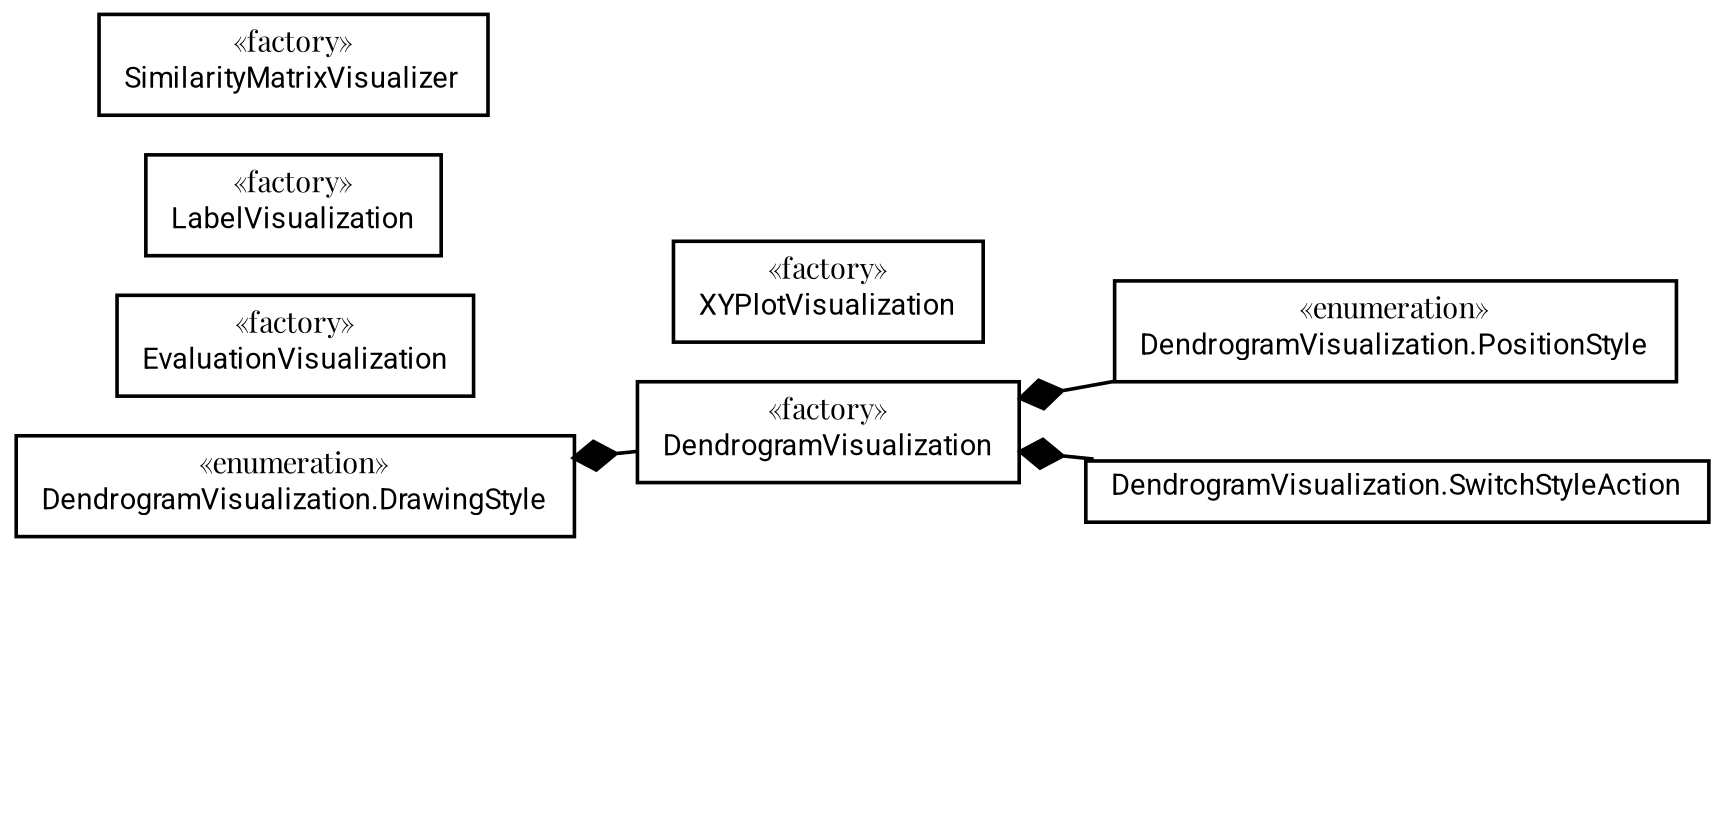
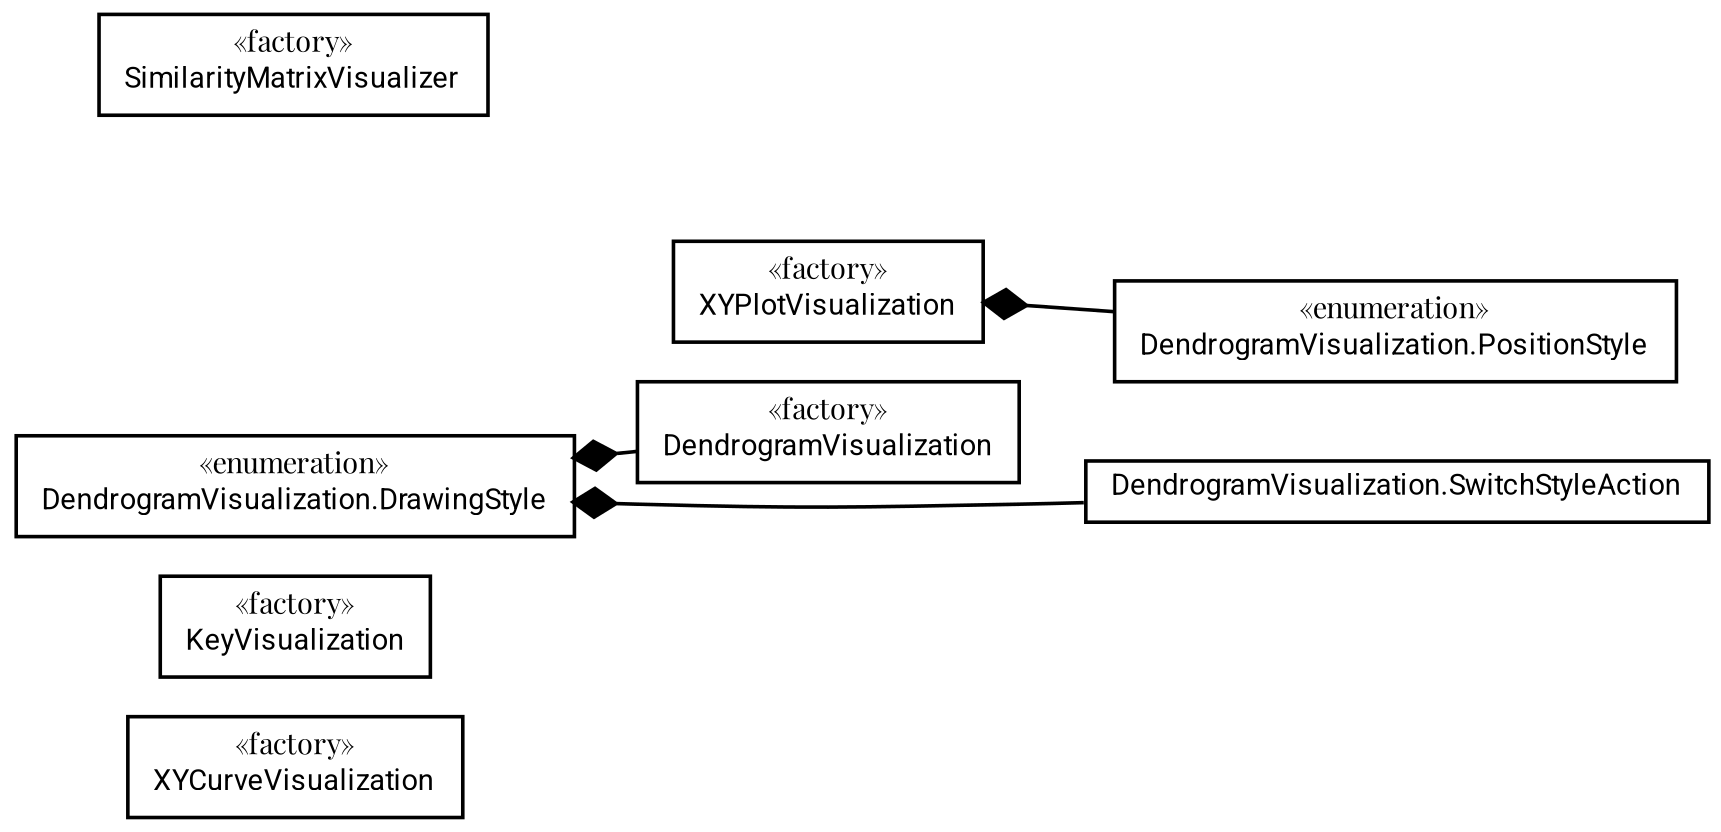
  digraph {
    fontname="Playfair Display"
    nodesep=0.15
    rankdir=LR
    ranksep=0.25
    node [fontcolor=black fontname="Playfair Display" fontsize=8 margin=0 shape=plaintext]
    edge [arrowhead=none arrowtail=diamond color=black dir=back fontname="Playfair Display" fontsize=7 labelfontname=Roboto labelfontsize=7 weight=6]
+   n1 [height=0 label=<<table title="de.lmu.ifi.dbs.elki.visualization.visualizers.visunproj.XYCurveVisualization" border="0" cellborder="1" cellspacing="0" cellpadding="2" href="XYCurveVisualization.html" target="_parent"> 		<tr><td><table border="0" cellspacing="0" cellpadding="1"> 		<tr><td align="center" balign="center"> &#171;factory&#187; </td></tr> 		<tr><td align="center" balign="center"> <font face="Roboto">XYCurveVisualization</font> </td></tr> 		</table></td></tr> 		</table>> width=0]
+   n2 [height=0 label=<<table title="de.lmu.ifi.dbs.elki.visualization.visualizers.visunproj.KeyVisualization" border="0" cellborder="1" cellspacing="0" cellpadding="2" href="KeyVisualization.html" target="_parent"> 		<tr><td><table border="0" cellspacing="0" cellpadding="1"> 		<tr><td align="center" balign="center"> &#171;factory&#187; </td></tr> 		<tr><td align="center" balign="center"> <font face="Roboto">KeyVisualization</font> </td></tr> 		</table></td></tr> 		</table>> width=0]
    n3 [height=0 label=<<table title="de.lmu.ifi.dbs.elki.visualization.visualizers.visunproj.DendrogramVisualization" border="0" cellborder="1" cellspacing="0" cellpadding="2" href="DendrogramVisualization.html" target="_parent"> 		<tr><td><table border="0" cellspacing="0" cellpadding="1"> 		<tr><td align="center" balign="center"> &#171;factory&#187; </td></tr> 		<tr><td align="center" balign="center"> <font face="Roboto">DendrogramVisualization</font> </td></tr> 		</table></td></tr> 		</table>> width=0]
    n4 [height=0 label=<<table title="de.lmu.ifi.dbs.elki.visualization.visualizers.visunproj.DendrogramVisualization.PositionStyle" border="0" cellborder="1" cellspacing="0" cellpadding="2" href="DendrogramVisualization.PositionStyle.html" target="_parent"> 		<tr><td><table border="0" cellspacing="0" cellpadding="1"> 		<tr><td align="center" balign="center"> &#171;enumeration&#187; </td></tr> 		<tr><td align="center" balign="center"> <font face="Roboto">DendrogramVisualization.PositionStyle</font> </td></tr> 		</table></td></tr> 		</table>> width=0]
    n5 [height=0 label=<<table title="de.lmu.ifi.dbs.elki.visualization.visualizers.visunproj.DendrogramVisualization.SwitchStyleAction" border="0" cellborder="1" cellspacing="0" cellpadding="2" href="DendrogramVisualization.SwitchStyleAction.html" target="_parent"> 		<tr><td><table border="0" cellspacing="0" cellpadding="1"> 		<tr><td align="center" balign="center"> <font face="Roboto">DendrogramVisualization.SwitchStyleAction</font> </td></tr> 		</table></td></tr> 		</table>> width=0]
    n6 [height=0 label=<<table title="de.lmu.ifi.dbs.elki.visualization.visualizers.visunproj.DendrogramVisualization.DrawingStyle" border="0" cellborder="1" cellspacing="0" cellpadding="2" href="DendrogramVisualization.DrawingStyle.html" target="_parent"> 		<tr><td><table border="0" cellspacing="0" cellpadding="1"> 		<tr><td align="center" balign="center"> &#171;enumeration&#187; </td></tr> 		<tr><td align="center" balign="center"> <font face="Roboto">DendrogramVisualization.DrawingStyle</font> </td></tr> 		</table></td></tr> 		</table>> width=0]
    n7 [height=0 label=<<table title="de.lmu.ifi.dbs.elki.visualization.visualizers.visunproj.XYPlotVisualization" border="0" cellborder="1" cellspacing="0" cellpadding="2" href="XYPlotVisualization.html" target="_parent"> 		<tr><td><table border="0" cellspacing="0" cellpadding="1"> 		<tr><td align="center" balign="center"> &#171;factory&#187; </td></tr> 		<tr><td align="center" balign="center"> <font face="Roboto">XYPlotVisualization</font> </td></tr> 		</table></td></tr> 		</table>> width=0]
-   n8 [height=0 label=<<table title="de.lmu.ifi.dbs.elki.visualization.visualizers.visunproj.EvaluationVisualization" border="0" cellborder="1" cellspacing="0" cellpadding="2" href="EvaluationVisualization.html" target="_parent"> 		<tr><td><table border="0" cellspacing="0" cellpadding="1"> 		<tr><td align="center" balign="center"> &#171;factory&#187; </td></tr> 		<tr><td align="center" balign="center"> <font face="Roboto">EvaluationVisualization</font> </td></tr> 		</table></td></tr> 		</table>> width=0]
-   n9 [height=0 label=<<table title="de.lmu.ifi.dbs.elki.visualization.visualizers.visunproj.LabelVisualization" border="0" cellborder="1" cellspacing="0" cellpadding="2" href="LabelVisualization.html" target="_parent"> 		<tr><td><table border="0" cellspacing="0" cellpadding="1"> 		<tr><td align="center" balign="center"> &#171;factory&#187; </td></tr> 		<tr><td align="center" balign="center"> <font face="Roboto">LabelVisualization</font> </td></tr> 		</table></td></tr> 		</table>> width=0]
    n10 [height=0 label=<<table title="de.lmu.ifi.dbs.elki.visualization.visualizers.visunproj.SimilarityMatrixVisualizer" border="0" cellborder="1" cellspacing="0" cellpadding="2" href="SimilarityMatrixVisualizer.html" target="_parent"> 		<tr><td><table border="0" cellspacing="0" cellpadding="1"> 		<tr><td align="center" balign="center"> &#171;factory&#187; </td></tr> 		<tr><td align="center" balign="center"> <font face="Roboto">SimilarityMatrixVisualizer</font> </td></tr> 		</table></td></tr> 		</table>> width=0]
-   n3 -> n4
-   n3 -> n5
+   n7 -> n4
+   n6 -> n5
    n6 -> n3
  }
